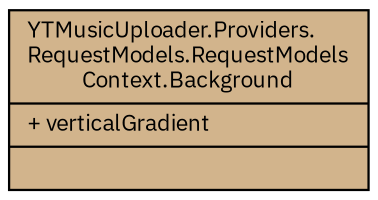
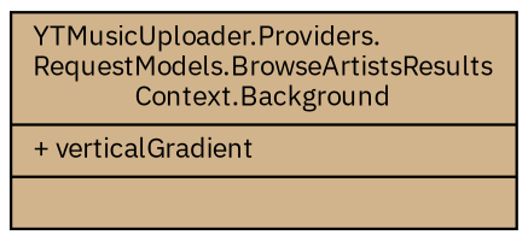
  digraph {
    fontname="IBM Plex Sans"
-   n1 [color=black fillcolor=tan fontcolor=black fontname="IBM Plex Sans" fontsize=10 height=0.2 label="{YTMusicUploader.Providers.\lRequestModels.RequestModels\lContext.Background\n|+ verticalGradient\l|}" shape=record style=filled width=0.4]
+   n1 [color=black fillcolor=tan fontcolor=black fontname="IBM Plex Sans" fontsize=10 height=0.2 label="{YTMusicUploader.Providers.\lRequestModels.BrowseArtistsResults\lContext.Background\n|+ verticalGradient\l|}" shape=record style=filled width=0.4]
  }
